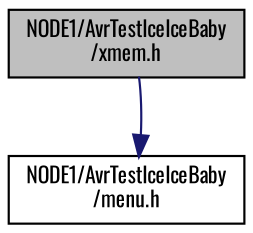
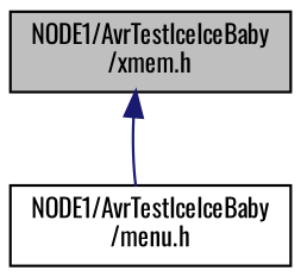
  digraph {
    fontname=Oswald
    node [color=black fontname=Oswald fontsize=10 shape=record style=filled]
    n1 [fillcolor=grey75 fontcolor=black height=0.2 label="NODE1/AvrTestIceIceBaby\l/xmem.h" width=0.4]
    n2 [fillcolor=white height=0.2 label="NODE1/AvrTestIceIceBaby\l/menu.h" width=0.4]
-   n2 -> n1 [color=midnightblue dir=back fontname=Oswald fontsize=10 labelfontname=Helvetica labelfontsize=10 style=solid]
+   n1 -> n2 [color=midnightblue dir=back fontname=Oswald fontsize=10 labelfontname=Helvetica labelfontsize=10 style=solid]
  }
